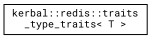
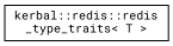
  digraph {
    rankdir=LR
    fontname="Roboto Mono"
-   n1 [color=black fillcolor=white fontname="Roboto Mono" fontsize=10 height=0.2 label="kerbal::redis::traits\l_type_traits\< T \>" shape=record style=filled width=0.4]
+   n1 [color=black fillcolor=white fontname="Roboto Mono" fontsize=10 height=0.2 label="kerbal::redis::redis\l_type_traits\< T \>" shape=record style=filled width=0.4]
  }
